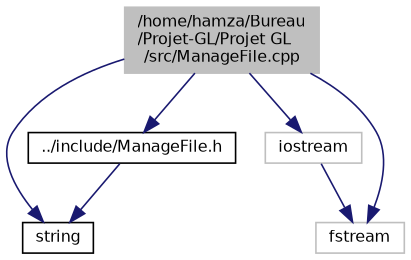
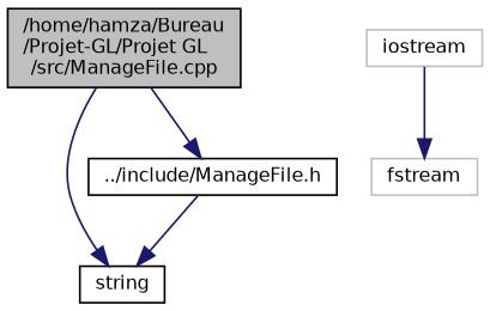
  digraph {
    node [color=black fillcolor=white fontname=Helvetica fontsize=10 shape=record style=filled]
    edge [color=midnightblue fontname=Helvetica fontsize=10 labelfontname=Helvetica labelfontsize=10 style=solid]
-   n1 [color=grey75 fillcolor=grey75 fontcolor=black height=0.2 label="/home/hamza/Bureau\l/Projet-GL/Projet GL\l/src/ManageFile.cpp" width=0.4]
+   n1 [fillcolor=grey75 fontcolor=black height=0.2 label="/home/hamza/Bureau\l/Projet-GL/Projet GL\l/src/ManageFile.cpp" width=0.4]
    n2 [height=0.2 label=string width=0.4]
    n3 [color=grey75 height=0.2 label=iostream width=0.4]
    n4 [color=grey75 height=0.2 label=fstream width=0.4]
    n5 [height=0.2 label="../include/ManageFile.h" width=0.4]
    n1 -> n2
-   n1 -> n3
-   n1 -> n4
    n1 -> n5
    n3 -> n4
    n5 -> n2
  }
